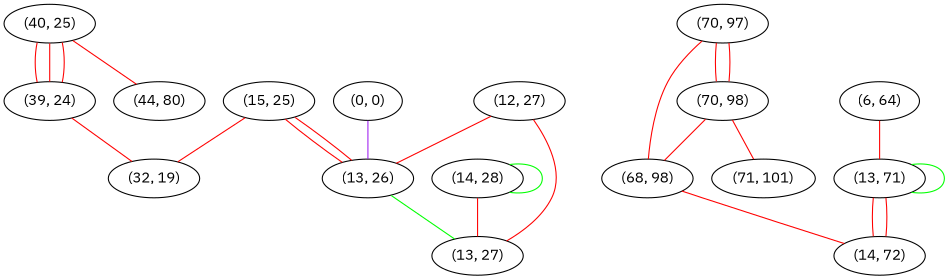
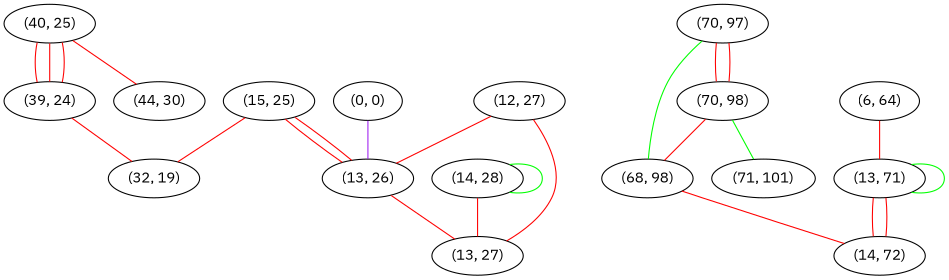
  graph {
    fontname="IBM Plex Sans"
    node [fontname="IBM Plex Sans"]
    edge [color=red fontname="IBM Plex Sans" weight=1]
    "(40, 25)"
    "(39, 24)"
-   "(44, 30)" [label="(44, 80)"]
+   "(44, 30)"
    "(32, 19)"
    "(14, 28)"
    "(13, 27)"
    "(0, 0)"
    "(13, 26)"
    "(12, 27)"
    "(15, 25)"
    "(70, 97)"
    "(70, 98)"
    "(68, 98)"
    "(71, 101)"
    "(14, 72)"
    "(6, 64)"
    "(13, 71)"
    "(40, 25)" -- "(39, 24)"
    "(40, 25)" -- "(39, 24)"
    "(40, 25)" -- "(39, 24)"
    "(40, 25)" -- "(44, 30)"
    "(39, 24)" -- "(32, 19)"
    "(14, 28)" -- "(14, 28)" [color=green weight=2]
    "(14, 28)" -- "(13, 27)"
    "(0, 0)" -- "(13, 26)" [color=purple weight=4]
-   "(13, 26)" -- "(13, 27)" [color=green]
+   "(13, 26)" -- "(13, 27)"
    "(12, 27)" -- "(13, 27)"
    "(12, 27)" -- "(13, 26)"
    "(15, 25)" -- "(32, 19)"
    "(15, 25)" -- "(13, 26)"
    "(15, 25)" -- "(13, 26)"
    "(70, 97)" -- "(70, 98)"
    "(70, 97)" -- "(70, 98)"
-   "(70, 97)" -- "(68, 98)"
+   "(70, 97)" -- "(68, 98)" [color=green]
    "(70, 98)" -- "(68, 98)"
-   "(70, 98)" -- "(71, 101)"
+   "(70, 98)" -- "(71, 101)" [color=green]
    "(68, 98)" -- "(14, 72)"
    "(6, 64)" -- "(13, 71)"
    "(13, 71)" -- "(14, 72)"
    "(13, 71)" -- "(14, 72)"
    "(13, 71)" -- "(13, 71)" [color=green weight=2]
  }
